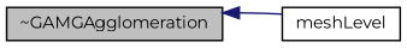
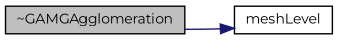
  digraph {
    rankdir=LR
    fontname=Montserrat
    node [color=black fontname=Montserrat fontsize=10 shape=record]
    n1 [fillcolor=grey75 fontcolor=black height=0.2 label="~GAMGAgglomeration" style=filled width=0.4]
    n2 [height=0.2 label=meshLevel width=0.4]
-   n2 -> n1 [color=midnightblue fontname=Montserrat fontsize=10 labelfontname=Helvetica labelfontsize=10 style=solid]
+   n1 -> n2 [color=midnightblue fontname=Montserrat fontsize=10 labelfontname=Helvetica labelfontsize=10 style=solid]
  }
